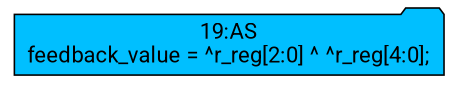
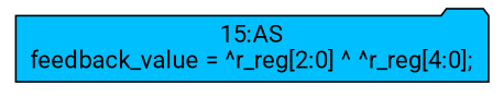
  strict digraph {
    rankdir=LR
    fontname=Roboto
-   n1 [ast="<pyverilog.vparser.ast.Assign object at 0x7f78dcab1a10>" def_var="['feedback_value']" fillcolor=deepskyblue label="19:AS\nfeedback_value = ^r_reg[2:0] ^ ^r_reg[4:0];" statements="[]" style=filled typ=Assign use_var="['r_reg', 'r_reg']" shape=folder fontname=Roboto]
+   n1 [ast="<pyverilog.vparser.ast.Assign object at 0x7f78dcab1a10>" def_var="['feedback_value']" fillcolor=deepskyblue label="15:AS\nfeedback_value = ^r_reg[2:0] ^ ^r_reg[4:0];" statements="[]" style=filled typ=Assign use_var="['r_reg', 'r_reg']" shape=folder fontname=Roboto]
  }
